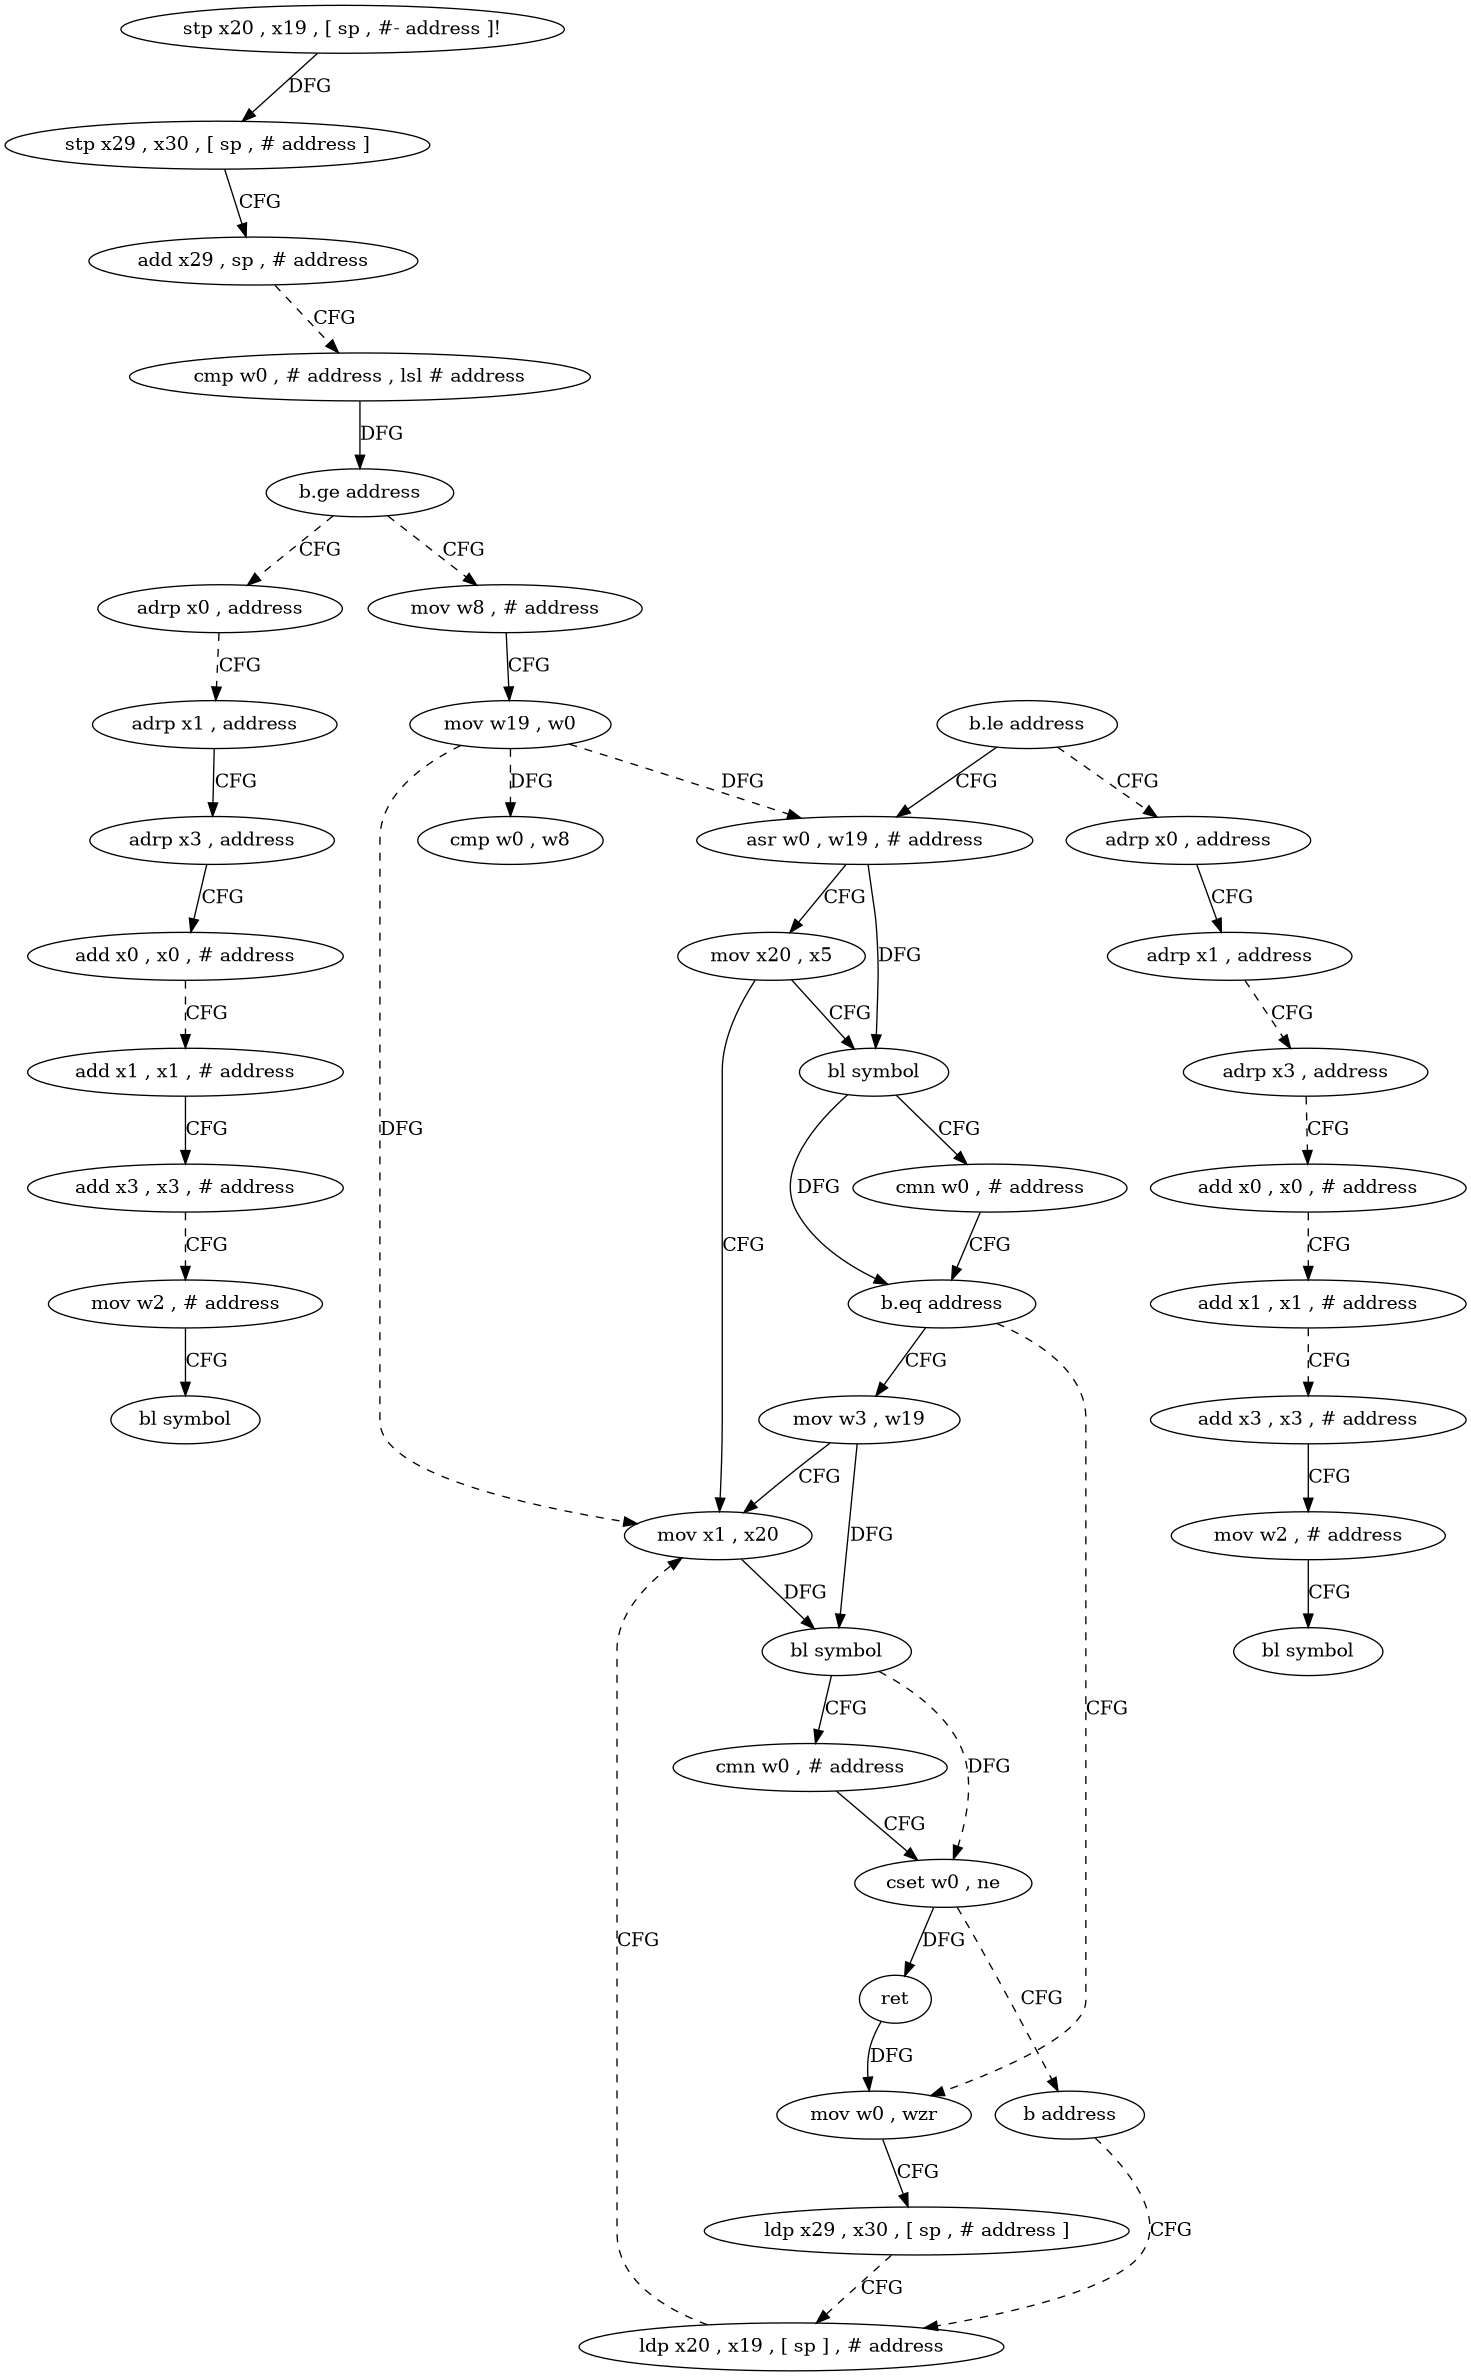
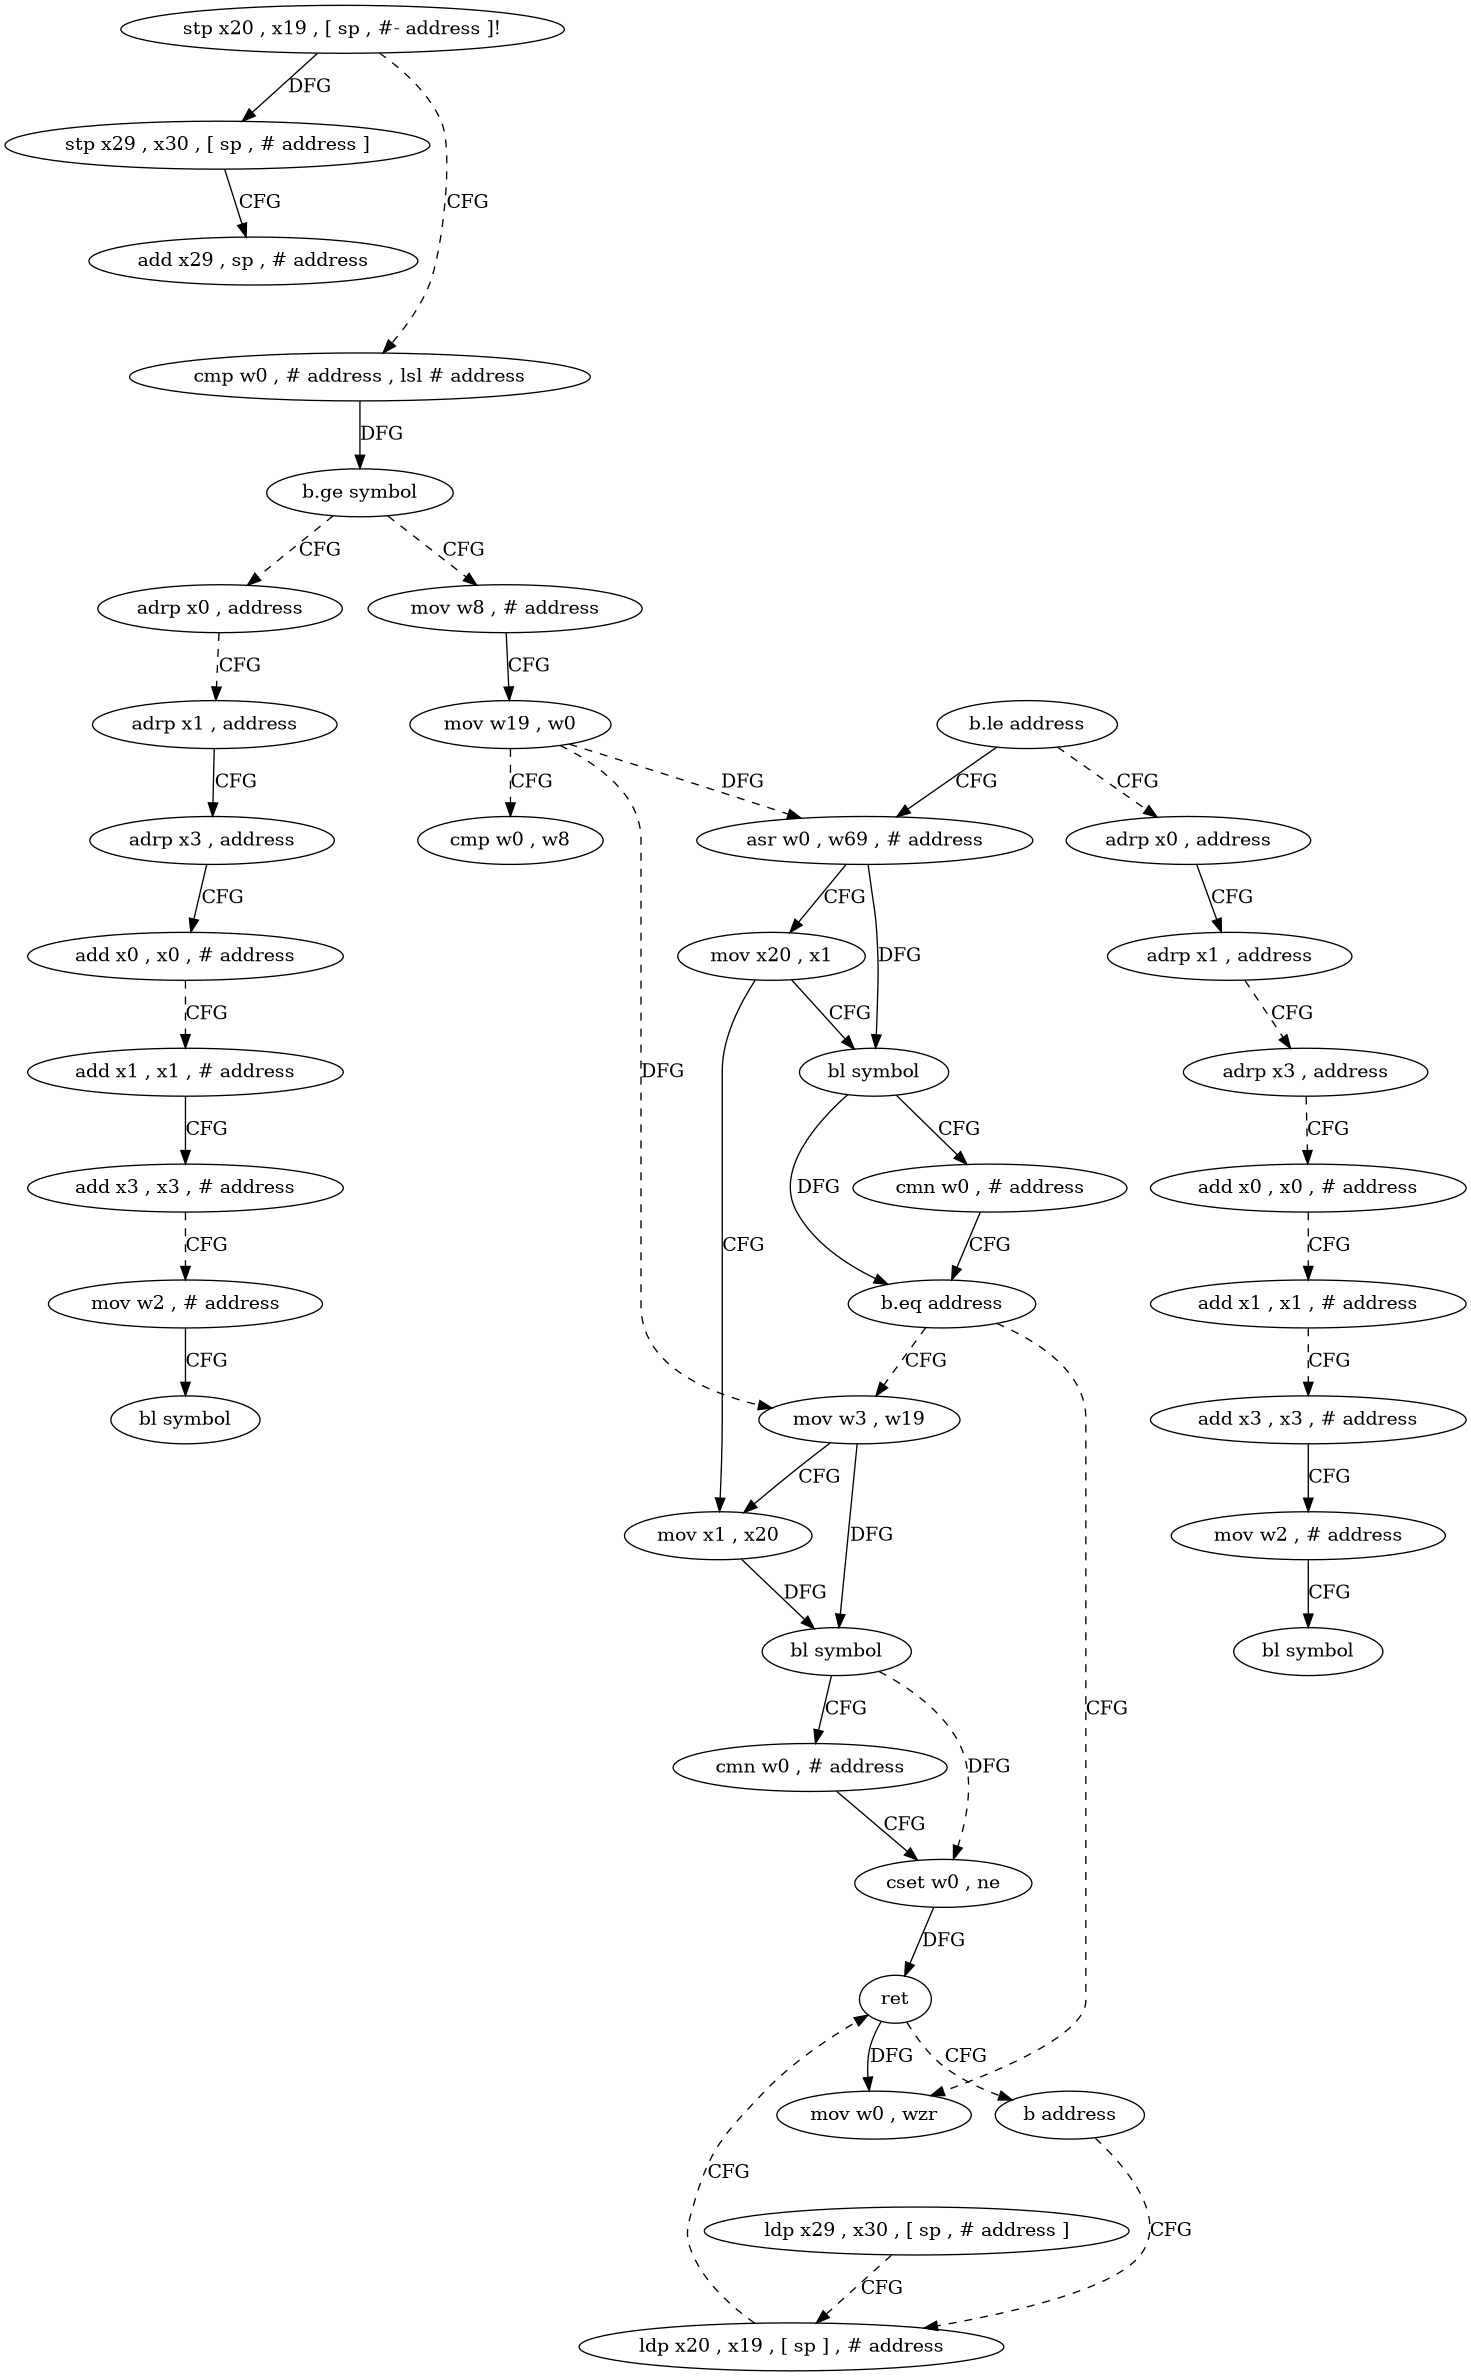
  digraph {
    edge [style=solid]
    n1 [label="stp x20 , x19 , [ sp , #- address ]!"]
    n2 [label="stp x29 , x30 , [ sp , # address ]"]
    n3 [label="add x29 , sp , # address"]
    n4 [label="cmp w0 , # address , lsl # address"]
-   n5 [label="b.ge address"]
+   n5 [label="b.ge symbol"]
    n6 [label="adrp x0 , address"]
    n7 [label="mov w8 , # address"]
    n8 [label="adrp x1 , address"]
    n9 [label="mov w19 , w0"]
    n10 [label="adrp x3 , address"]
    n11 [label="cmp w0 , w8"]
-   n12 [label="asr w0 , w19 , # address"]
+   n12 [label="asr w0 , w69 , # address"]
    n13 [label="mov w3 , w19"]
    n14 [label="add x0 , x0 , # address"]
    n15 [label="add x1 , x1 , # address"]
    n16 [label="add x3 , x3 , # address"]
    n17 [label="mov w2 , # address"]
    n18 [label="bl symbol"]
-   n19 [label="mov x20 , x5"]
+   n19 [label="mov x20 , x1"]
    n20 [label="bl symbol"]
    n21 [label="mov x1 , x20"]
    n22 [label="bl symbol"]
    n23 [label="b.le address"]
    n24 [label="adrp x0 , address"]
    n25 [label="adrp x1 , address"]
    n26 [label="adrp x3 , address"]
    n27 [label="cmn w0 , # address"]
    n28 [label="b.eq address"]
    n29 [label="add x0 , x0 , # address"]
    n30 [label="add x1 , x1 , # address"]
    n31 [label="add x3 , x3 , # address"]
    n32 [label="mov w2 , # address"]
    n33 [label="bl symbol"]
    n34 [label="mov w0 , wzr"]
    n35 [label="ldp x29 , x30 , [ sp , # address ]"]
    n36 [label="ldp x20 , x19 , [ sp ] , # address"]
    n37 [label=ret]
    n38 [label="cmn w0 , # address"]
    n39 [label="cset w0 , ne"]
    n40 [label="b address"]
    n1 -> n2 [label=DFG]
    n2 -> n3 [label=CFG]
-   n3 -> n4 [label=CFG style=dashed]
+   n1 -> n4 [label=CFG style=dashed]
    n4 -> n5 [label=DFG]
    n5 -> n6 [label=CFG style=dashed]
    n5 -> n7 [label=CFG style=dashed]
    n6 -> n8 [label=CFG style=dashed]
    n7 -> n9 [label=CFG]
    n8 -> n10 [label=CFG]
-   n9 -> n11 [label=DFG style=dashed]
+   n9 -> n11 [label=CFG style=dashed]
    n9 -> n12 [label=DFG style=dashed]
-   n9 -> n21 [label=DFG style=dashed]
+   n9 -> n13 [label=DFG style=dashed]
    n10 -> n14 [label=CFG]
    n12 -> n19 [label=CFG]
    n12 -> n20 [label=DFG]
    n13 -> n21 [label=CFG]
    n13 -> n22 [label=DFG]
    n14 -> n15 [label=CFG style=dashed]
    n15 -> n16 [label=CFG]
    n16 -> n17 [label=CFG style=dashed]
    n17 -> n18 [label=CFG]
    n19 -> n20 [label=CFG]
    n19 -> n21 [label=CFG]
    n20 -> n27 [label=CFG]
    n20 -> n28 [label=DFG]
    n21 -> n22 [label=DFG]
    n22 -> n38 [label=CFG]
    n22 -> n39 [label=DFG style=dashed]
    n23 -> n12 [label=CFG]
    n23 -> n24 [label=CFG style=dashed]
    n24 -> n25 [label=CFG]
    n25 -> n26 [label=CFG style=dashed]
    n26 -> n29 [label=CFG style=dashed]
    n27 -> n28 [label=CFG]
-   n28 -> n13 [label=CFG]
+   n28 -> n13 [label=CFG style=dashed]
    n28 -> n34 [label=CFG style=dashed]
    n29 -> n30 [label=CFG style=dashed]
    n30 -> n31 [label=CFG style=dashed]
    n31 -> n32 [label=CFG]
    n32 -> n33 [label=CFG]
-   n34 -> n35 [label=CFG]
    n35 -> n36 [label=CFG style=dashed]
-   n36 -> n21 [label=CFG style=dashed]
+   n36 -> n37 [label=CFG style=dashed]
    n37 -> n34 [label=DFG]
    n38 -> n39 [label=CFG]
    n39 -> n37 [label=DFG]
-   n39 -> n40 [label=CFG style=dashed]
+   n37 -> n40 [label=CFG style=dashed]
    n40 -> n36 [label=CFG style=dashed]
  }
